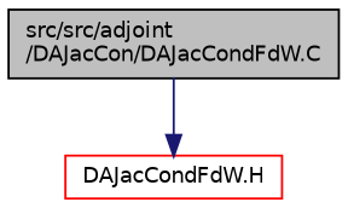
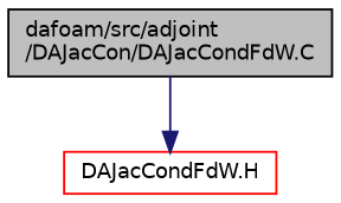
  digraph {
    node [fontname=Helvetica fontsize=10 shape=record]
-   n1 [color=black fillcolor=grey75 fontcolor=black height=0.2 label="src/src/adjoint\l/DAJacCon/DAJacCondFdW.C" style=filled width=0.4]
+   n1 [color=black fillcolor=grey75 fontcolor=black height=0.2 label="dafoam/src/adjoint\l/DAJacCon/DAJacCondFdW.C" style=filled width=0.4]
    n2 [color=red height=0.2 label="DAJacCondFdW.H" width=0.4]
    n1 -> n2 [color=midnightblue fontname=Helvetica fontsize=10 labelfontname=Helvetica labelfontsize=10 style=solid]
  }
